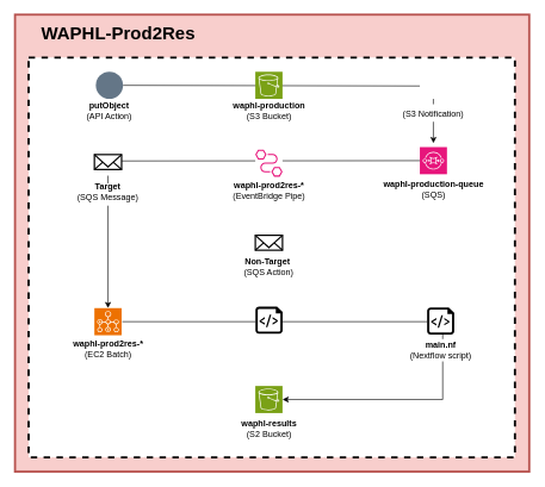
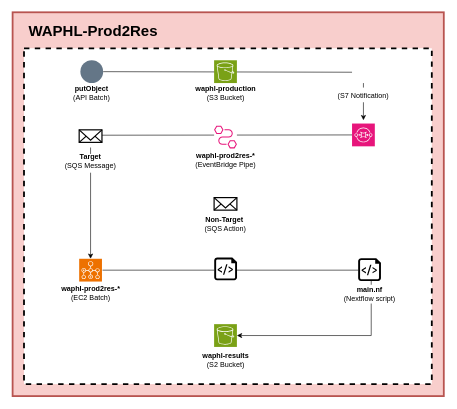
  <mxCell id="0" />
  <mxCell id="1" parent="0" />
  <mxCell id="2" value="" style="whiteSpace=wrap;html=1;aspect=fixed;strokeColor=none;" vertex="1" parent="1"><mxGeometry x="356" y="317.45" width="38" height="38" as="geometry" /></mxCell>
  <mxCell id="3" value="" style="whiteSpace=wrap;html=1;rounded=0;fillColor=#f8cecc;strokeColor=#b85450;strokeWidth=3;" parent="1" vertex="1"><mxGeometry x="20" y="20" width="719" height="640" as="geometry" /></mxCell>
  <mxCell id="4" value="" style="whiteSpace=wrap;html=1;dashed=1;strokeWidth=3;" parent="1" vertex="1"><mxGeometry x="39" y="80" width="680" height="560" as="geometry" /></mxCell>
- <mxCell id="5" value="&lt;font style=&quot;font-size: 25px;&quot;&gt;WAPHL-Prod2Res&lt;/font&gt;" style="text;html=1;align=center;verticalAlign=middle;resizable=0;points=[];autosize=1;strokeColor=none;fillColor=none;fontStyle=1;fontSize=25;" parent="1" vertex="1"><mxGeometry x="49" y="25" width="230" height="40" as="geometry" /></mxCell>
+ <mxCell id="5" value="&lt;font style=&quot;font-size: 25px;&quot;&gt;WAPHL-Prod2Res&lt;/font&gt;" style="text;html=1;align=center;verticalAlign=middle;resizable=0;points=[];autosize=1;strokeColor=none;fillColor=none;fontStyle=1;fontSize=25;" parent="1" vertex="1"><mxGeometry x="39" y="30" width="230" height="40" as="geometry" /></mxCell>
  <mxCell id="6" value="" style="group" vertex="1" connectable="0" parent="1"><mxGeometry x="530" y="205.5" width="150" height="78" as="geometry" /></mxCell>
  <mxCell id="7" value="" style="sketch=0;points=[[0,0,0],[0.25,0,0],[0.5,0,0],[0.75,0,0],[1,0,0],[0,1,0],[0.25,1,0],[0.5,1,0],[0.75,1,0],[1,1,0],[0,0.25,0],[0,0.5,0],[0,0.75,0],[1,0.25,0],[1,0.5,0],[1,0.75,0]];outlineConnect=0;fontColor=#232F3E;fillColor=#E7157B;strokeColor=#ffffff;dashed=0;verticalLabelPosition=bottom;verticalAlign=top;align=center;html=1;fontSize=12;fontStyle=0;aspect=fixed;shape=mxgraph.aws4.resourceIcon;resIcon=mxgraph.aws4.sqs;" vertex="1" parent="6"><mxGeometry x="56" width="38" height="38" as="geometry" /></mxCell>
- <mxCell id="8" value="waphl-production-queue&lt;div&gt;&lt;span style=&quot;font-weight: normal;&quot;&gt;(SQS)&lt;/span&gt;&lt;/div&gt;" style="text;html=1;align=center;verticalAlign=middle;resizable=0;points=[];autosize=1;strokeColor=none;fillColor=none;fontStyle=1" vertex="1" parent="6"><mxGeometry y="38" width="150" height="40" as="geometry" /></mxCell>
  <mxCell id="9" value="" style="endArrow=classic;html=1;rounded=0;entryX=1;entryY=0.5;entryDx=0;entryDy=0;entryPerimeter=0;" edge="1" parent="1" target="24"><mxGeometry width="50" height="50" relative="1" as="geometry"><mxPoint x="170" y="450" as="sourcePoint" /><mxPoint x="392" y="559" as="targetPoint" /><Array as="points"><mxPoint x="618" y="450" /><mxPoint x="618" y="559" /></Array></mxGeometry></mxCell>
  <mxCell id="10" value="" style="group" vertex="1" connectable="0" parent="1"><mxGeometry x="95" y="431" width="110" height="78" as="geometry" /></mxCell>
  <mxCell id="11" value="" style="sketch=0;points=[[0,0,0],[0.25,0,0],[0.5,0,0],[0.75,0,0],[1,0,0],[0,1,0],[0.25,1,0],[0.5,1,0],[0.75,1,0],[1,1,0],[0,0.25,0],[0,0.5,0],[0,0.75,0],[1,0.25,0],[1,0.5,0],[1,0.75,0]];outlineConnect=0;fontColor=#232F3E;fillColor=#ED7100;strokeColor=#ffffff;dashed=0;verticalLabelPosition=bottom;verticalAlign=top;align=center;html=1;fontSize=12;fontStyle=0;aspect=fixed;shape=mxgraph.aws4.resourceIcon;resIcon=mxgraph.aws4.batch;" vertex="1" parent="10"><mxGeometry x="36" width="38" height="38" as="geometry" /></mxCell>
  <mxCell id="12" value="&lt;div&gt;&lt;span style=&quot;background-color: initial;&quot;&gt;waphl-prod2res-*&lt;/span&gt;&lt;/div&gt;&lt;div&gt;&lt;span style=&quot;font-weight: normal; background-color: initial;&quot;&gt;(EC2 Batch)&lt;/span&gt;&lt;/div&gt;" style="text;html=1;align=center;verticalAlign=middle;resizable=0;points=[];autosize=1;strokeColor=none;fillColor=none;fontStyle=1" vertex="1" parent="10"><mxGeometry y="38" width="110" height="40" as="geometry" /></mxCell>
  <mxCell id="13" value="" style="group" vertex="1" connectable="0" parent="1"><mxGeometry x="310" y="429" width="130" height="80" as="geometry" /></mxCell>
  <mxCell id="14" value="" style="whiteSpace=wrap;html=1;aspect=fixed;strokeColor=none;" vertex="1" parent="13"><mxGeometry x="46.2" width="38" height="38" as="geometry" /></mxCell>
  <mxCell id="15" value="" style="sketch=0;pointerEvents=1;shadow=0;dashed=0;html=1;strokeColor=none;labelPosition=center;verticalLabelPosition=bottom;verticalAlign=top;align=center;fillColor=#000000;shape=mxgraph.azure.script_file;aspect=fixed;" parent="13" vertex="1"><mxGeometry x="46.2" width="38" height="38" as="geometry" /></mxCell>
  <mxCell id="16" value="" style="group" vertex="1" connectable="0" parent="1"><mxGeometry x="560" y="430" width="115.2" height="80" as="geometry" /></mxCell>
  <mxCell id="17" value="" style="whiteSpace=wrap;html=1;aspect=fixed;strokeColor=none;" vertex="1" parent="16"><mxGeometry x="36.2" width="38" height="38" as="geometry" /></mxCell>
  <mxCell id="18" value="" style="sketch=0;pointerEvents=1;shadow=0;dashed=0;html=1;strokeColor=none;labelPosition=center;verticalLabelPosition=bottom;verticalAlign=top;align=center;fillColor=#000000;shape=mxgraph.azure.script_file;aspect=fixed;" vertex="1" parent="16"><mxGeometry x="36.2" width="38" height="38" as="geometry" /></mxCell>
  <mxCell id="19" value="" style="rounded=0;whiteSpace=wrap;html=1;strokeColor=none;" vertex="1" parent="16"><mxGeometry x="-4.8" y="44.37" width="120" height="31.25" as="geometry" /></mxCell>
  <mxCell id="20" value="main.nf&lt;div&gt;&lt;span style=&quot;font-weight: 400;&quot;&gt;(Nextflow script)&lt;/span&gt;&lt;/div&gt;" style="text;html=1;align=center;verticalAlign=middle;resizable=0;points=[];autosize=1;strokeColor=none;fillColor=none;fontStyle=1" vertex="1" parent="16"><mxGeometry y="40" width="110" height="40" as="geometry" /></mxCell>
  <mxCell id="21" value="" style="endArrow=classic;html=1;rounded=0;exitX=1;exitY=0.5;exitDx=0;exitDy=0;" edge="1" parent="1" source="47"><mxGeometry width="50" height="50" relative="1" as="geometry"><mxPoint x="350" y="360" as="sourcePoint" /><mxPoint x="605" y="200" as="targetPoint" /><Array as="points"><mxPoint x="605" y="120" /></Array></mxGeometry></mxCell>
  <mxCell id="22" value="" style="endArrow=classic;html=1;rounded=0;exitX=0;exitY=0.5;exitDx=0;exitDy=0;exitPerimeter=0;entryX=0.5;entryY=0;entryDx=0;entryDy=0;entryPerimeter=0;" edge="1" parent="1" source="7" target="11"><mxGeometry width="50" height="50" relative="1" as="geometry"><mxPoint x="181" y="129" as="sourcePoint" /><mxPoint x="615" y="210" as="targetPoint" /><Array as="points"><mxPoint x="150" y="225" /></Array></mxGeometry></mxCell>
  <mxCell id="23" value="" style="group" vertex="1" connectable="0" parent="1"><mxGeometry x="330" y="540" width="90" height="80" as="geometry" /></mxCell>
  <mxCell id="24" value="" style="sketch=0;points=[[0,0,0],[0.25,0,0],[0.5,0,0],[0.75,0,0],[1,0,0],[0,1,0],[0.25,1,0],[0.5,1,0],[0.75,1,0],[1,1,0],[0,0.25,0],[0,0.5,0],[0,0.75,0],[1,0.25,0],[1,0.5,0],[1,0.75,0]];outlineConnect=0;fontColor=#232F3E;fillColor=#7AA116;strokeColor=#ffffff;dashed=0;verticalLabelPosition=bottom;verticalAlign=top;align=center;html=1;fontSize=12;fontStyle=0;aspect=fixed;shape=mxgraph.aws4.resourceIcon;resIcon=mxgraph.aws4.s3;" vertex="1" parent="23"><mxGeometry x="26" width="38" height="38" as="geometry" /></mxCell>
  <mxCell id="25" value="waphl-results&lt;div&gt;&lt;span style=&quot;font-weight: normal;&quot;&gt;(S2 Bucket)&lt;/span&gt;&lt;/div&gt;" style="text;html=1;align=center;verticalAlign=middle;resizable=0;points=[];autosize=1;strokeColor=none;fillColor=none;fontStyle=1" vertex="1" parent="23"><mxGeometry y="40" width="90" height="40" as="geometry" /></mxCell>
  <mxCell id="26" value="" style="group" vertex="1" connectable="0" parent="1"><mxGeometry x="115" y="216" width="95" height="71.45" as="geometry" /></mxCell>
  <mxCell id="27" value="" style="group" vertex="1" connectable="0" parent="26"><mxGeometry y="-8.55" width="95" height="80" as="geometry" /></mxCell>
  <mxCell id="28" value="" style="group" vertex="1" connectable="0" parent="27"><mxGeometry width="95" height="80" as="geometry" /></mxCell>
  <mxCell id="29" value="" style="rounded=0;whiteSpace=wrap;html=1;strokeColor=none;" vertex="1" parent="28"><mxGeometry x="-25" y="48.75" width="120" height="31.25" as="geometry" /></mxCell>
  <mxCell id="30" value="&lt;div style=&quot;&quot;&gt;&lt;span style=&quot;text-wrap-mode: nowrap;&quot;&gt;&lt;b&gt;Target&lt;/b&gt;&lt;/span&gt;&lt;/div&gt;&lt;div style=&quot;&quot;&gt;&lt;span style=&quot;text-wrap-mode: nowrap;&quot;&gt;(SQS Message)&lt;/span&gt;&lt;/div&gt;" style="text;whiteSpace=wrap;html=1;align=center;verticalAlign=middle;" vertex="1" parent="28"><mxGeometry y="42" width="70" height="38" as="geometry" /></mxCell>
  <mxCell id="31" value="" style="whiteSpace=wrap;html=1;aspect=fixed;strokeColor=none;" vertex="1" parent="28"><mxGeometry x="16" width="38" height="38" as="geometry" /></mxCell>
  <mxCell id="32" value="" style="html=1;verticalLabelPosition=bottom;align=center;labelBackgroundColor=#ffffff;verticalAlign=top;strokeWidth=2;strokeColor=#000000;shadow=0;dashed=0;shape=mxgraph.ios7.icons.mail;aspect=fixed;" vertex="1" parent="28"><mxGeometry x="16" y="8.55" width="38" height="20.9" as="geometry" /></mxCell>
  <mxCell id="33" value="" style="rounded=0;whiteSpace=wrap;html=1;strokeColor=none;" vertex="1" parent="1"><mxGeometry x="545" y="145.5" width="120" height="24.5" as="geometry" /></mxCell>
  <mxCell id="34" value="" style="group" vertex="1" connectable="0" parent="1"><mxGeometry x="340" y="334" width="70" height="49" as="geometry" /></mxCell>
  <mxCell id="35" value="&lt;div style=&quot;&quot;&gt;&lt;span style=&quot;text-wrap-mode: nowrap;&quot;&gt;&lt;b&gt;Non-Target&amp;nbsp;&lt;/b&gt;&lt;/span&gt;&lt;/div&gt;&lt;div style=&quot;&quot;&gt;&lt;span style=&quot;text-wrap-mode: nowrap;&quot;&gt;(SQS Action)&lt;/span&gt;&lt;/div&gt;" style="text;whiteSpace=wrap;html=1;align=center;verticalAlign=middle;" vertex="1" parent="34"><mxGeometry y="29" width="70" height="20" as="geometry" /></mxCell>
  <mxCell id="36" value="" style="html=1;verticalLabelPosition=bottom;align=center;labelBackgroundColor=#ffffff;verticalAlign=top;strokeWidth=2;strokeColor=#000000;shadow=0;dashed=0;shape=mxgraph.ios7.icons.mail;aspect=fixed;" vertex="1" parent="34"><mxGeometry x="16" y="-5" width="38" height="20.9" as="geometry" /></mxCell>
- <mxCell id="37" value="&lt;div style=&quot;&quot;&gt;&lt;span style=&quot;text-wrap-mode: nowrap;&quot;&gt;(S3&amp;nbsp;&lt;/span&gt;&lt;span style=&quot;text-wrap-mode: nowrap; background-color: initial;&quot;&gt;Notification)&lt;/span&gt;&lt;/div&gt;" style="text;whiteSpace=wrap;html=1;align=center;verticalAlign=middle;" vertex="1" parent="1"><mxGeometry x="560" y="142.5" width="90" height="32.5" as="geometry" /></mxCell>
+ <mxCell id="37" value="&lt;div style=&quot;&quot;&gt;&lt;span style=&quot;text-wrap-mode: nowrap;&quot;&gt;(S7&amp;nbsp;&lt;/span&gt;&lt;span style=&quot;text-wrap-mode: nowrap; background-color: initial;&quot;&gt;Notification)&lt;/span&gt;&lt;/div&gt;" style="text;whiteSpace=wrap;html=1;align=center;verticalAlign=middle;" vertex="1" parent="1"><mxGeometry x="560" y="142.5" width="90" height="32.5" as="geometry" /></mxCell>
  <mxCell id="38" value="" style="group" vertex="1" connectable="0" parent="1"><mxGeometry x="320" y="100" width="110" height="75" as="geometry" /></mxCell>
  <mxCell id="39" value="" style="sketch=0;points=[[0,0,0],[0.25,0,0],[0.5,0,0],[0.75,0,0],[1,0,0],[0,1,0],[0.25,1,0],[0.5,1,0],[0.75,1,0],[1,1,0],[0,0.25,0],[0,0.5,0],[0,0.75,0],[1,0.25,0],[1,0.5,0],[1,0.75,0]];outlineConnect=0;fontColor=#232F3E;fillColor=#7AA116;strokeColor=#ffffff;dashed=0;verticalLabelPosition=bottom;verticalAlign=top;align=center;html=1;fontSize=12;fontStyle=0;aspect=fixed;shape=mxgraph.aws4.resourceIcon;resIcon=mxgraph.aws4.s3;" parent="38" vertex="1"><mxGeometry x="36" width="38" height="38" as="geometry" /></mxCell>
  <mxCell id="40" value="waphl-production&lt;div&gt;&lt;span style=&quot;font-weight: normal;&quot;&gt;(S3 Bucket)&lt;/span&gt;&lt;/div&gt;" style="text;html=1;align=center;verticalAlign=middle;resizable=0;points=[];autosize=1;strokeColor=none;fillColor=none;fontStyle=1" parent="38" vertex="1"><mxGeometry y="35" width="110" height="40" as="geometry" /></mxCell>
  <mxCell id="41" value="" style="group" vertex="1" connectable="0" parent="1"><mxGeometry x="315" y="209" width="120" height="78" as="geometry" /></mxCell>
  <mxCell id="42" value="" style="whiteSpace=wrap;html=1;aspect=fixed;strokeColor=none;" vertex="1" parent="41"><mxGeometry x="41" width="38" height="38" as="geometry" /></mxCell>
  <mxCell id="43" value="" style="sketch=0;outlineConnect=0;fontColor=#232F3E;gradientColor=none;fillColor=#E7157B;strokeColor=none;dashed=0;verticalLabelPosition=bottom;verticalAlign=top;align=center;html=1;fontSize=12;fontStyle=0;aspect=fixed;pointerEvents=1;shape=mxgraph.aws4.eventbridge_pipes;" vertex="1" parent="41"><mxGeometry x="41" width="38" height="38" as="geometry" /></mxCell>
  <mxCell id="44" value="&lt;div&gt;waphl-prod2res-*&lt;/div&gt;&lt;div&gt;&lt;span style=&quot;font-weight: normal;&quot;&gt;(EventBridge Pipe)&lt;/span&gt;&lt;/div&gt;" style="text;html=1;align=center;verticalAlign=middle;resizable=0;points=[];autosize=1;strokeColor=none;fillColor=none;fontStyle=1" vertex="1" parent="41"><mxGeometry y="38" width="120" height="40" as="geometry" /></mxCell>
  <mxCell id="45" value="" style="group" vertex="1" connectable="0" parent="1"><mxGeometry x="122" y="100" width="60" height="65" as="geometry" /></mxCell>
- <mxCell id="46" value="&lt;div style=&quot;&quot;&gt;&lt;span style=&quot;background-color: initial; text-wrap-mode: nowrap;&quot;&gt;&lt;b&gt;putObject&lt;/b&gt;&lt;/span&gt;&lt;/div&gt;&lt;div style=&quot;&quot;&gt;&lt;span style=&quot;background-color: initial; text-wrap-mode: nowrap;&quot;&gt;(API Action)&lt;/span&gt;&lt;/div&gt;" style="text;whiteSpace=wrap;html=1;align=center;verticalAlign=middle;" vertex="1" parent="45"><mxGeometry y="45" width="60" height="20" as="geometry" /></mxCell>
+ <mxCell id="46" value="&lt;div style=&quot;&quot;&gt;&lt;span style=&quot;background-color: initial; text-wrap-mode: nowrap;&quot;&gt;&lt;b&gt;putObject&lt;/b&gt;&lt;/span&gt;&lt;/div&gt;&lt;div style=&quot;&quot;&gt;&lt;span style=&quot;background-color: initial; text-wrap-mode: nowrap;&quot;&gt;(API Batch)&lt;/span&gt;&lt;/div&gt;" style="text;whiteSpace=wrap;html=1;align=center;verticalAlign=middle;" vertex="1" parent="45"><mxGeometry y="45" width="60" height="20" as="geometry" /></mxCell>
  <mxCell id="47" value="" style="ellipse;whiteSpace=wrap;html=1;aspect=fixed;fillColor=#647687;strokeColor=none;fontColor=#ffffff;" vertex="1" parent="45"><mxGeometry x="11" width="38" height="38" as="geometry" /></mxCell>
  <mxCell id="48" value="&lt;div style=&quot;&quot;&gt;&lt;span style=&quot;text-wrap-mode: nowrap;&quot;&gt;!&lt;/span&gt;&lt;/div&gt;" style="text;whiteSpace=wrap;html=1;align=center;verticalAlign=middle;" vertex="1" parent="1"><mxGeometry x="580" y="90" width="38" height="38" as="geometry" /></mxCell>
  <mxCell id="49" value="" style="shape=image;imageAspect=0;aspect=fixed;verticalLabelPosition=bottom;verticalAlign=top;image=https://cdn-icons-png.flaticon.com/512/3119/3119338.png;imageBackground=default;" vertex="1" parent="1"><mxGeometry x="586" y="100" width="38" height="38" as="geometry" /></mxCell>
